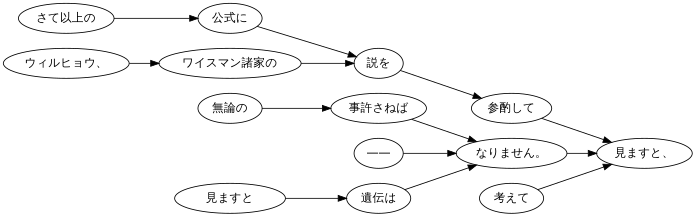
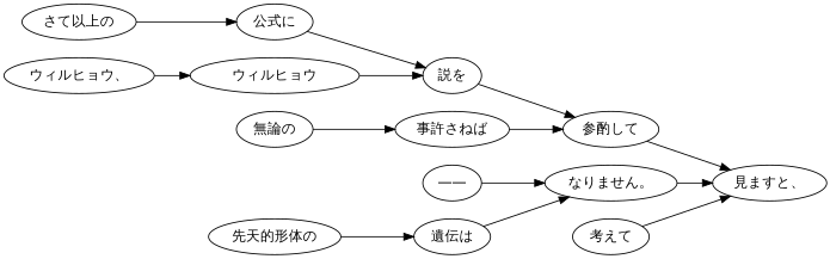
  digraph {
    fontname=Oswald
    rankdir=LR
    node [fontname=Oswald]
    edge [fontname=Oswald]
    n1 [label="——"]
    n2 [label="なりません。"]
    n3 [label="見ますと、"]
    n4 [label="さて以上の"]
    n5 [label="公式に"]
    n6 [label="説を"]
    n7 [label="参酌して"]
    n8 [label="ウィルヒョウ、"]
-   n9 [label="ワイスマン諸家の"]
+   n9 [label="ウィルヒョウ"]
    n10 [label="考えて"]
-   n11 [label="見ますと"]
+   n11 [label="先天的形体の"]
    n12 [label="遺伝は"]
    n13 [label="無論の"]
    n14 [label="事許さねば"]
    n1 -> n2
    n2 -> n3
    n4 -> n5
    n5 -> n6
    n6 -> n7
    n7 -> n3
    n8 -> n9
    n9 -> n6
    n10 -> n3
    n11 -> n12
    n12 -> n2
    n13 -> n14
-   n14 -> n2
+   n14 -> n7
  }
